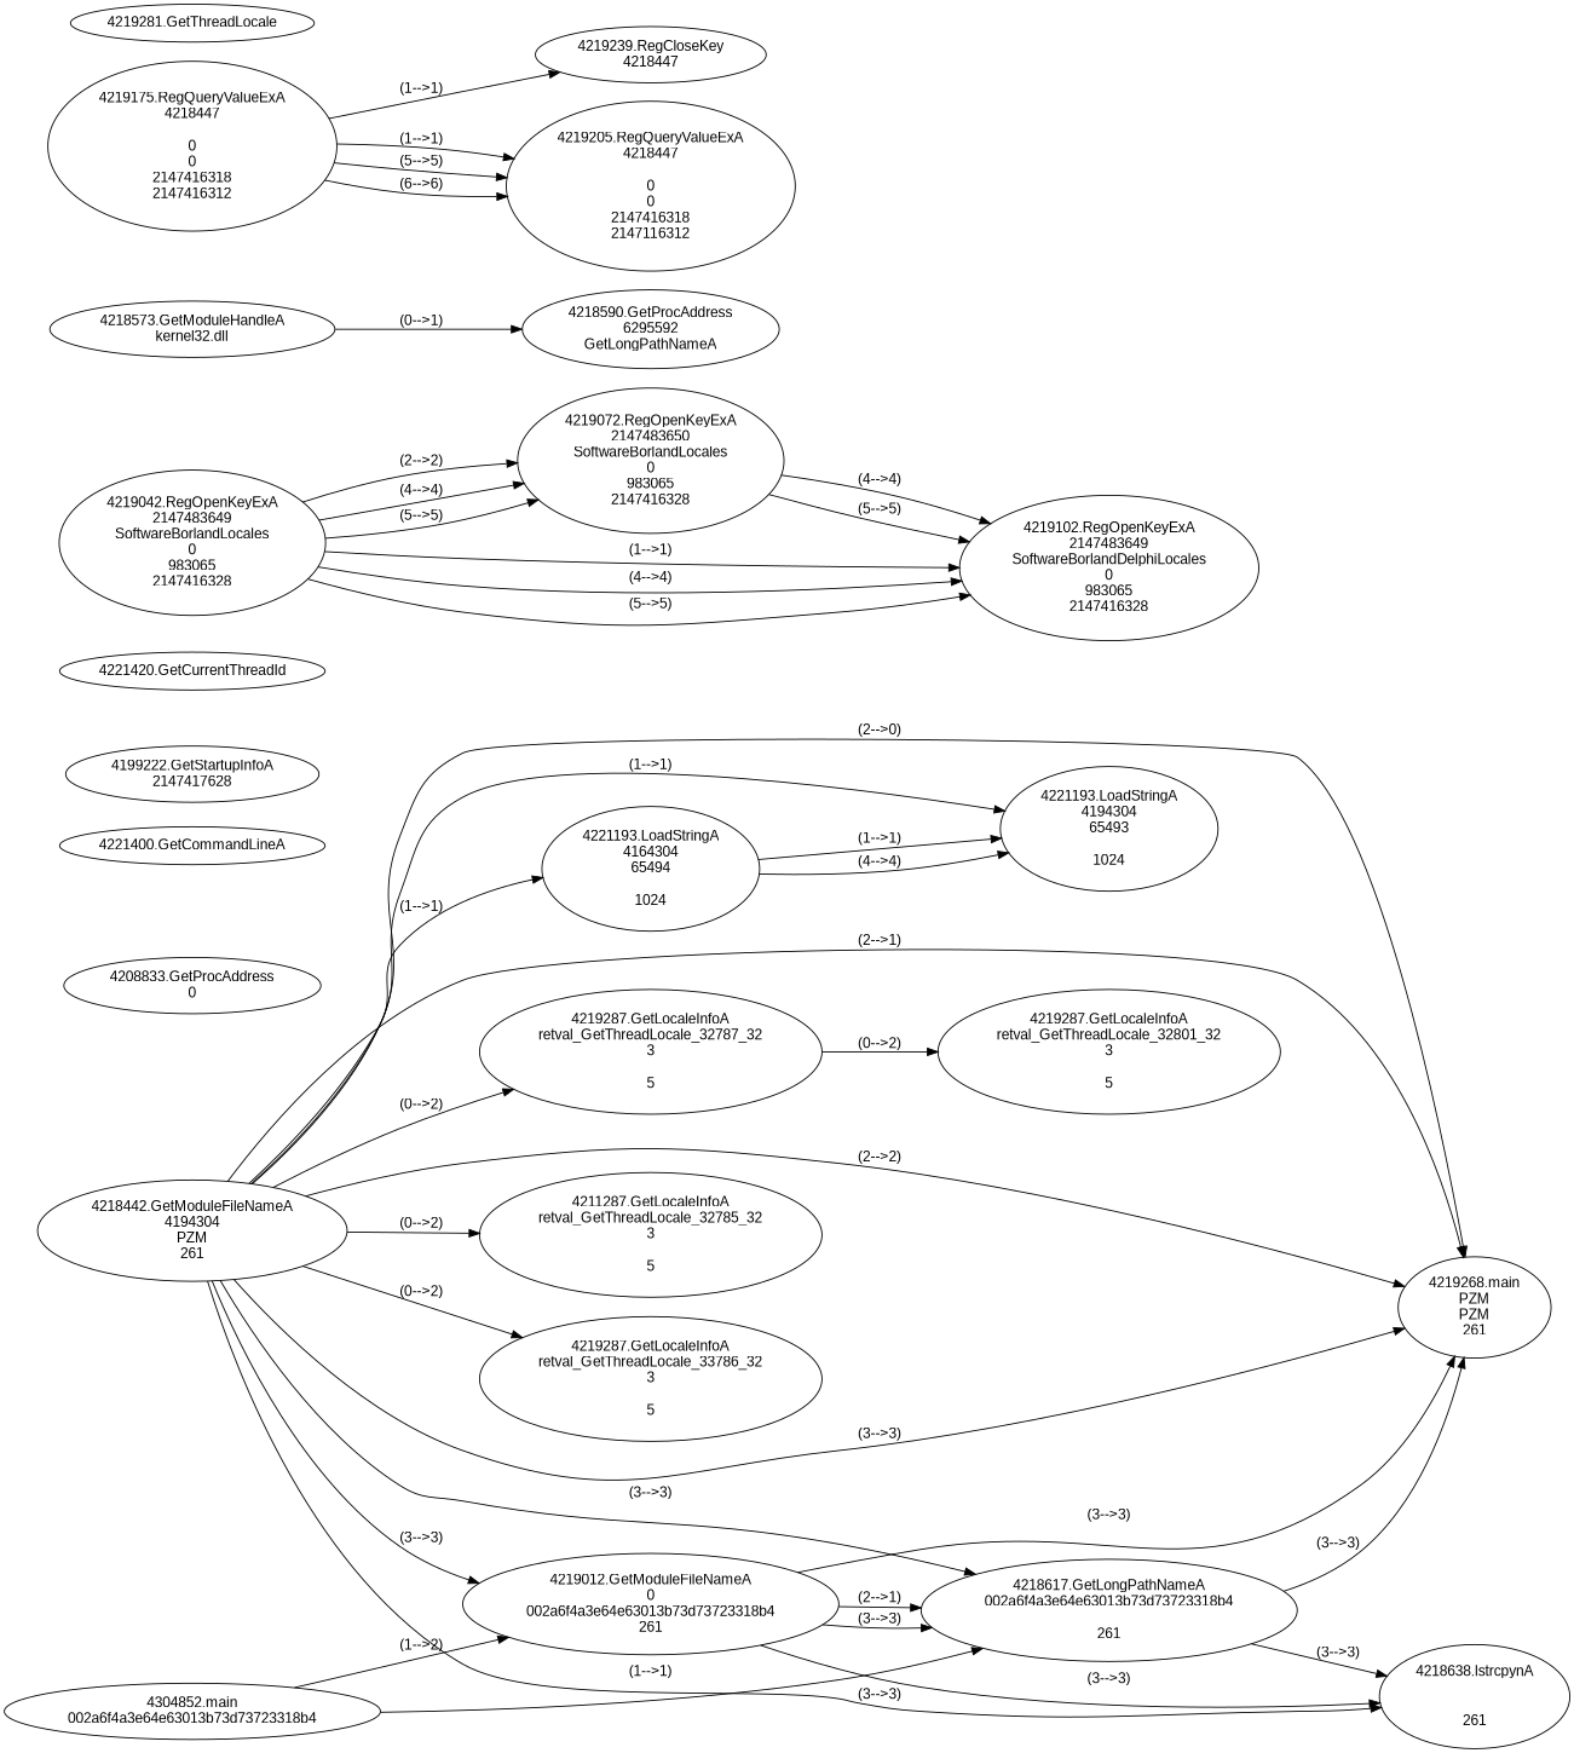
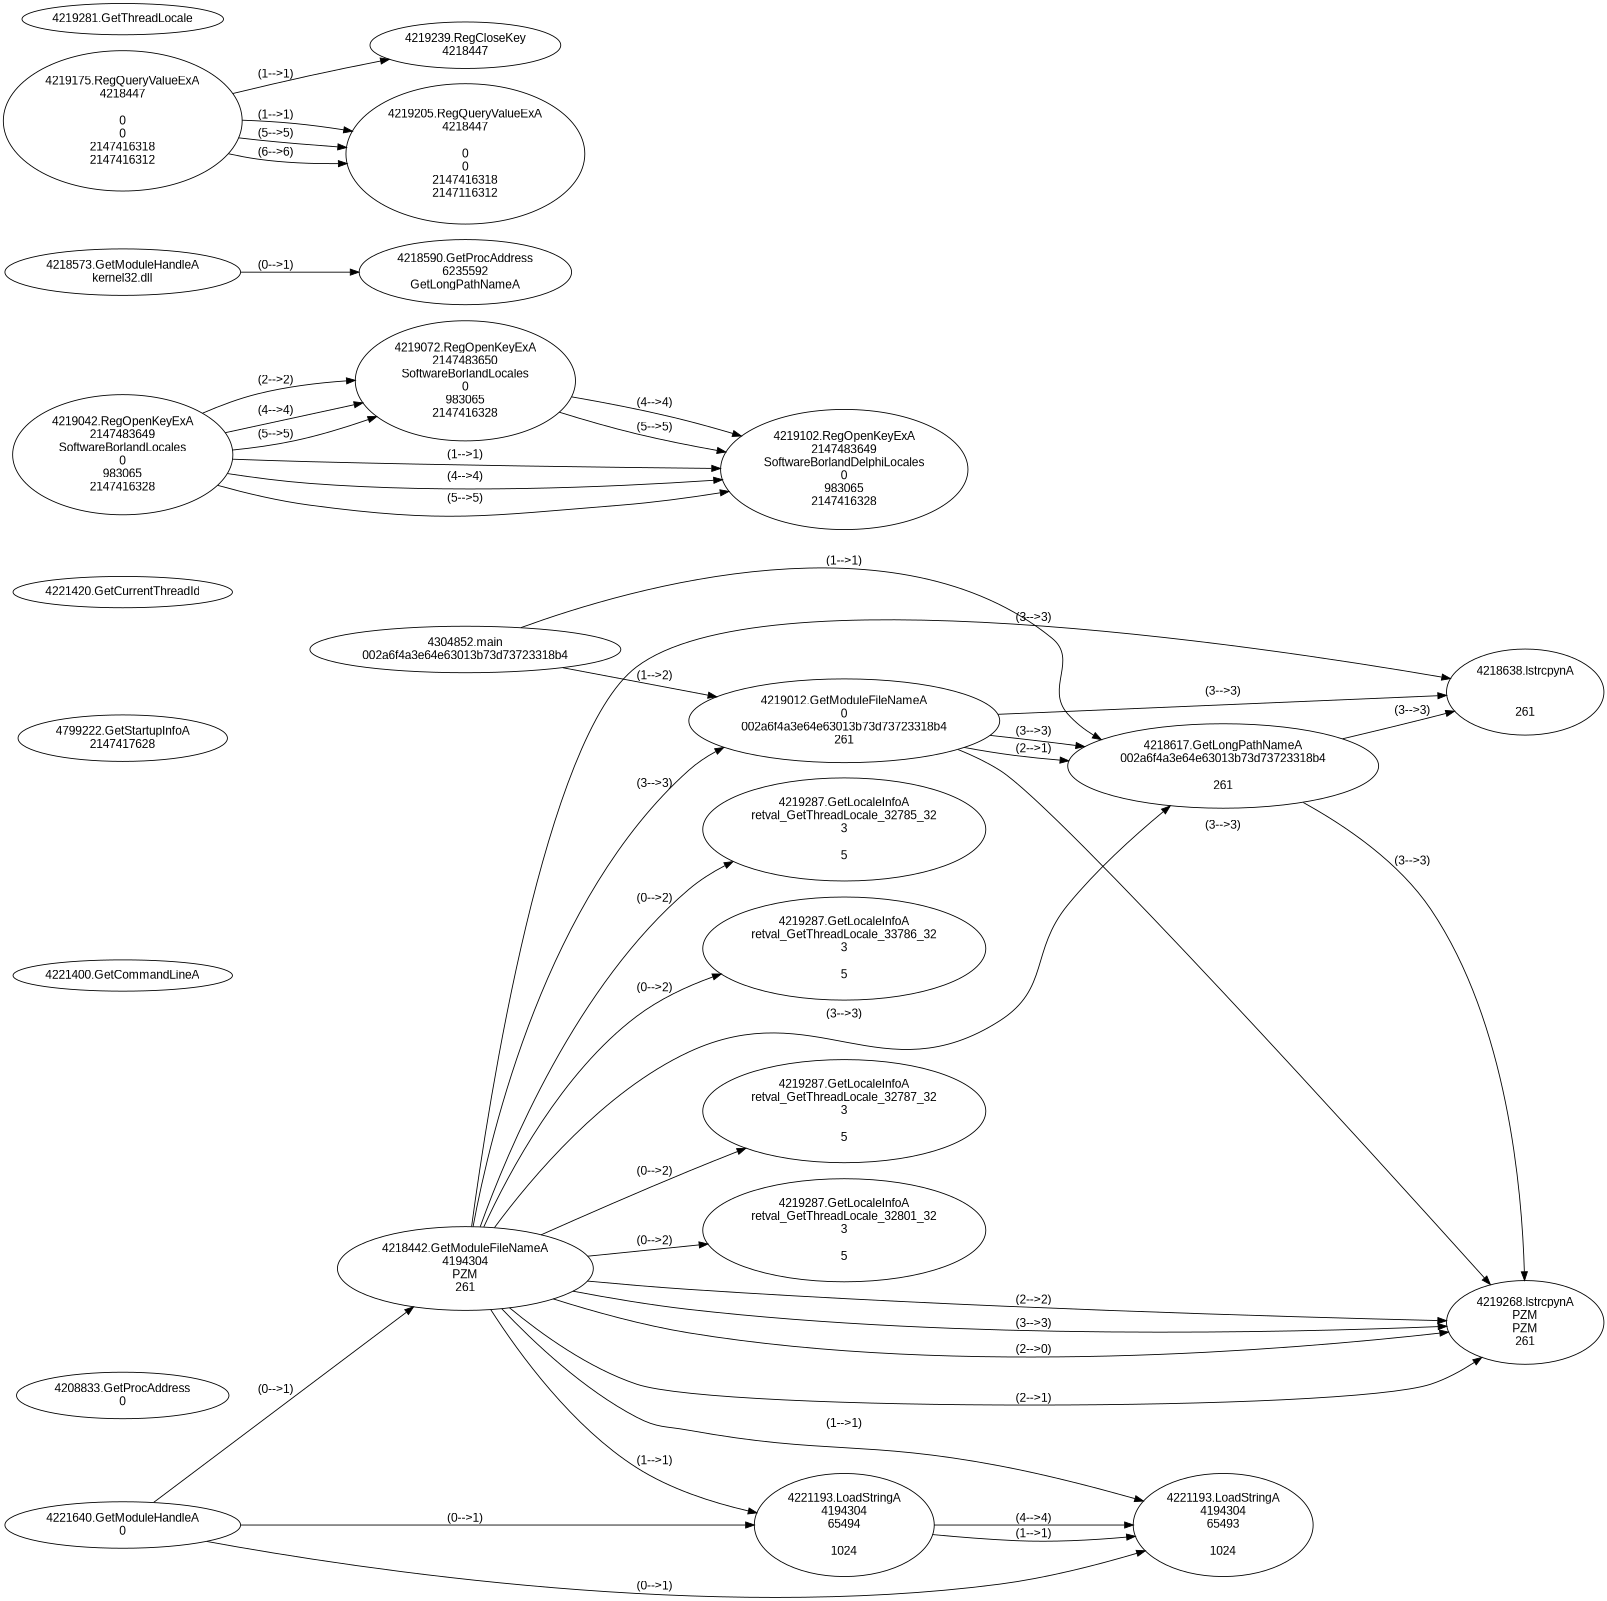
  digraph {
    fontname="Liberation Sans"
    rankdir=LR
    node [fontname="Liberation Sans"]
    edge [fontname="Liberation Sans"]
    n1 [label="4304852.main\n002a6f4a3e64e63013b73d73723318b4"]
    n2 [label="4219012.GetModuleFileNameA\n0\n002a6f4a3e64e63013b73d73723318b4\n261"]
    n3 [label="4218617.GetLongPathNameA\n002a6f4a3e64e63013b73d73723318b4\n\n261"]
    n4 [label="4218638.lstrcpynA\n\n\n261"]
-   n5 [label="4219268.main\nPZM\nPZM\n261"]
+   n5 [label="4219268.lstrcpynA\nPZM\nPZM\n261"]
+   n6 [label="4221640.GetModuleHandleA\n0"]
    n7 [label="4218442.GetModuleFileNameA\n4194304\nPZM\n261"]
-   n8 [label="4221193.LoadStringA\n4164304\n65494\n\n1024"]
+   n8 [label="4221193.LoadStringA\n4194304\n65494\n\n1024"]
    n9 [label="4221193.LoadStringA\n4194304\n65493\n\n1024"]
-   n10 [label="4211287.GetLocaleInfoA\nretval_GetThreadLocale_32785_32\n3\n\n5"]
+   n10 [label="4219287.GetLocaleInfoA\nretval_GetThreadLocale_32785_32\n3\n\n5"]
    n11 [label="4219287.GetLocaleInfoA\nretval_GetThreadLocale_33786_32\n3\n\n5"]
    n12 [label="4219287.GetLocaleInfoA\nretval_GetThreadLocale_32787_32\n3\n\n5"]
    n13 [label="4219287.GetLocaleInfoA\nretval_GetThreadLocale_32801_32\n3\n\n5"]
    n14 [label="4208833.GetProcAddress\n0"]
    n15 [label="4221400.GetCommandLineA\n"]
-   n16 [label="4199222.GetStartupInfoA\n2147417628"]
+   n16 [label="4799222.GetStartupInfoA\n2147417628"]
    n17 [label="4221420.GetCurrentThreadId\n"]
    n18 [label="4219042.RegOpenKeyExA\n2147483649\nSoftware\Borland\Locales\n0\n983065\n2147416328"]
    n19 [label="4219072.RegOpenKeyExA\n2147483650\nSoftware\Borland\Locales\n0\n983065\n2147416328"]
    n20 [label="4219102.RegOpenKeyExA\n2147483649\nSoftware\Borland\Delphi\Locales\n0\n983065\n2147416328"]
    n21 [label="4218573.GetModuleHandleA\nkernel32.dll"]
-   n22 [label="4218590.GetProcAddress\n6295592\nGetLongPathNameA"]
+   n22 [label="4218590.GetProcAddress\n6235592\nGetLongPathNameA"]
    n23 [label="4219175.RegQueryValueExA\n4218447\n\n0\n0\n2147416318\n2147416312"]
    n24 [label="4219239.RegCloseKey\n4218447"]
    n25 [label="4219205.RegQueryValueExA\n4218447\n\n0\n0\n2147416318\n2147116312"]
    n26 [label="4219281.GetThreadLocale\n"]
    n1 -> n2 [label="(1-->2)"]
    n1 -> n3 [label="(1-->1)"]
    n2 -> n3 [label="(2-->1)"]
    n2 -> n3 [label="(3-->3)"]
    n2 -> n4 [label="(3-->3)"]
    n2 -> n5 [label="(3-->3)"]
    n3 -> n4 [label="(3-->3)"]
    n3 -> n5 [label="(3-->3)"]
+   n6 -> n7 [label="(0-->1)"]
+   n6 -> n8 [label="(0-->1)"]
+   n6 -> n9 [label="(0-->1)"]
    n7 -> n2 [label="(3-->3)"]
    n7 -> n3 [label="(3-->3)"]
    n7 -> n4 [label="(3-->3)"]
    n7 -> n5 [label="(2-->1)"]
    n7 -> n5 [label="(2-->2)"]
    n7 -> n5 [label="(3-->3)"]
    n7 -> n5 [label="(2-->0)"]
    n7 -> n8 [label="(1-->1)"]
    n7 -> n9 [label="(1-->1)"]
    n7 -> n10 [label="(0-->2)"]
    n7 -> n11 [label="(0-->2)"]
    n7 -> n12 [label="(0-->2)"]
-   n12 -> n13 [label="(0-->2)"]
+   n7 -> n13 [label="(0-->2)"]
    n8 -> n9 [label="(1-->1)"]
    n8 -> n9 [label="(4-->4)"]
    n18 -> n19 [label="(2-->2)"]
    n18 -> n19 [label="(4-->4)"]
    n18 -> n19 [label="(5-->5)"]
    n18 -> n20 [label="(1-->1)"]
    n18 -> n20 [label="(4-->4)"]
    n18 -> n20 [label="(5-->5)"]
    n19 -> n20 [label="(4-->4)"]
    n19 -> n20 [label="(5-->5)"]
    n21 -> n22 [label="(0-->1)"]
    n23 -> n24 [label="(1-->1)"]
    n23 -> n25 [label="(1-->1)"]
    n23 -> n25 [label="(5-->5)"]
    n23 -> n25 [label="(6-->6)"]
  }
